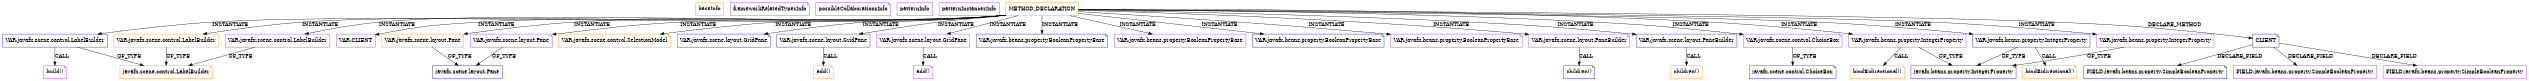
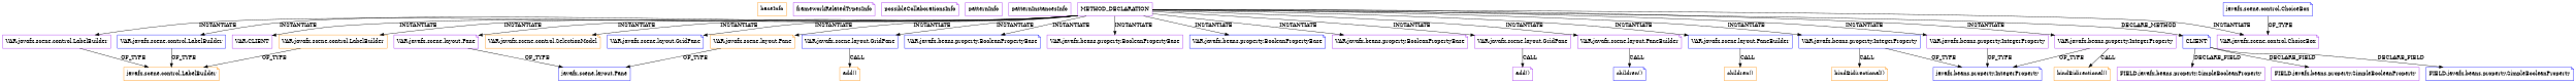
  digraph {
    node [color=purple shape=note isFrameworkType=false vertexType=VARIABLE_EXPRESION]
    baseInfo [category=pattern color=darkorange graphId=3721 isAnonymous=false possibleRelation=false shape=box isFrameworkType="" vertexType=""]
    frameworkRelatedTypesInfo [isFrameworkType="" vertexType=""]
    possibleCollaborationsInfo [isFrameworkType="" vertexType=""]
    patternInfo [frequency=2.0 patternRootClient=0 shape=box isFrameworkType="" vertexType=""]
    patternInstancesInfo [0="SaiPradeepDandem-javafx2-gradient-builder~/SaiPradeepDandem-javafx2-gradient-builder/javafx2-gradient-builder-master/src/main/java/com/javafx/gradientbuilder/application/RadialSettingsLayout.java~RadialSettingsLayout~1170" 1="SaiPradeepDandem-javafx2-gradient-builder~/SaiPradeepDandem-javafx2-gradient-builder/javafx2-gradient-builder-master/src/main/java/com/javafx/gradientbuilder/application/LinearSettingsLayout.java~LinearSettingsLayout~1172" shape=box isFrameworkType="" vertexType=""]
    n6 [color=darkorange label="javafx.scene.control.LabelBuilder" vertexType=FRAMEWORK_CLASS_TYPE]
    n7 [color=darkorange label="VAR:javafx.scene.control.LabelBuilder" shape=box]
    n8 [label="VAR:javafx.scene.control.LabelBuilder" shape=box]
    n9 [color=blue label="VAR:javafx.scene.control.LabelBuilder" shape=box]
-   n10 [label="build()" vertexType=INSIDE_CALL]
-   n11 [color=darkorange label=METHOD_DECLARATION shape=box vertexType=CLIENT_METHOD_DECLARATION]
+   n11 [label=METHOD_DECLARATION shape=box vertexType=CLIENT_METHOD_DECLARATION]
    n12 [label="VAR:CLIENT" shape=box]
    n13 [color=darkorange label="VAR:javafx.scene.layout.Pane"]
    n14 [label="VAR:javafx.scene.layout.Pane"]
    n15 [color=darkorange label="VAR:javafx.scene.control.SelectionModel"]
    n16 [color=blue label="VAR:javafx.scene.layout.GridPane"]
    n17 [color=blue label="VAR:javafx.scene.layout.GridPane" shape=box]
    n18 [label="VAR:javafx.scene.layout.GridPane" shape=box]
    n19 [color=blue label="VAR:javafx.beans.property.BooleanPropertyBase"]
    n20 [label="VAR:javafx.beans.property.BooleanPropertyBase" shape=box]
    n21 [color=blue label="VAR:javafx.beans.property.BooleanPropertyBase"]
    n22 [label="VAR:javafx.beans.property.BooleanPropertyBase"]
    n23 [label="VAR:javafx.scene.layout.PaneBuilder"]
    n24 [color=blue label="VAR:javafx.scene.layout.PaneBuilder" shape=box]
    n25 [label="VAR:javafx.scene.control.ChoiceBox"]
    n26 [color=blue label="VAR:javafx.beans.property.IntegerProperty" shape=box]
    n27 [label="VAR:javafx.beans.property.IntegerProperty" shape=box]
    n28 [label="VAR:javafx.beans.property.IntegerProperty" shape=box]
    n29 [color=blue label=CLIENT vertexType=ROOT_CLIENT_CLASS_DECLARATION]
    n30 [color=blue label="javafx.scene.layout.Pane" shape=box vertexType=FRAMEWORK_CLASS_TYPE]
    n31 [color=darkorange label="add()" vertexType=INSIDE_CALL]
    n32 [label="add()" vertexType=INSIDE_CALL]
    n33 [color=blue label="children()" vertexType=INSIDE_CALL]
    n34 [color=darkorange label="children()" shape=box vertexType=INSIDE_CALL]
    n35 [color=blue label="javafx.scene.control.ChoiceBox" vertexType=FRAMEWORK_CLASS_TYPE]
    n36 [color=blue label="javafx.beans.property.IntegerProperty" vertexType=FRAMEWORK_CLASS_TYPE]
    n37 [color=darkorange label="bindBidirectional()" vertexType=INSIDE_CALL]
    n38 [color=darkorange label="bindBidirectional()" vertexType=INSIDE_CALL]
    n39 [color=blue label="FIELD:javafx.beans.property.SimpleBooleanProperty" vertexType=FIELD_DECLARATION]
    n40 [label="FIELD:javafx.beans.property.SimpleBooleanProperty" shape=box vertexType=FIELD_DECLARATION]
    n41 [label="FIELD:javafx.beans.property.SimpleBooleanProperty" shape=box vertexType=FIELD_DECLARATION]
    n7 -> n6 [label=OF_TYPE]
    n8 -> n6 [label=OF_TYPE]
    n9 -> n6 [label=OF_TYPE]
-   n9 -> n10 [label=CALL]
    n11 -> n7 [label=INSTANTIATE]
    n11 -> n8 [label=INSTANTIATE]
    n11 -> n9 [label=INSTANTIATE]
    n11 -> n12 [label=INSTANTIATE]
    n11 -> n13 [label=INSTANTIATE]
    n11 -> n14 [label=INSTANTIATE]
    n11 -> n15 [label=INSTANTIATE]
    n11 -> n16 [label=INSTANTIATE]
    n11 -> n17 [label=INSTANTIATE]
    n11 -> n18 [label=INSTANTIATE]
    n11 -> n19 [label=INSTANTIATE]
    n11 -> n20 [label=INSTANTIATE]
    n11 -> n21 [label=INSTANTIATE]
    n11 -> n22 [label=INSTANTIATE]
    n11 -> n23 [label=INSTANTIATE]
    n11 -> n24 [label=INSTANTIATE]
    n11 -> n25 [label=INSTANTIATE]
    n11 -> n26 [label=INSTANTIATE]
    n11 -> n27 [label=INSTANTIATE]
    n11 -> n28 [label=INSTANTIATE]
    n11 -> n29 [label=DECLARE_METHOD]
    n13 -> n30 [label=OF_TYPE]
    n14 -> n30 [label=OF_TYPE]
    n17 -> n31 [label=CALL]
    n18 -> n32 [label=CALL]
    n23 -> n33 [label=CALL]
    n24 -> n34 [label=CALL]
-   n25 -> n35 [label=OF_TYPE]
+   n35 -> n25 [label=OF_TYPE]
    n26 -> n36 [label=OF_TYPE]
    n26 -> n37 [label=CALL]
    n27 -> n36 [label=OF_TYPE]
    n27 -> n38 [label=CALL]
    n28 -> n36 [label=OF_TYPE]
    n29 -> n39 [label=DECLARE_FIELD]
    n29 -> n40 [label=DECLARE_FIELD]
    n29 -> n41 [label=DECLARE_FIELD]
  }
